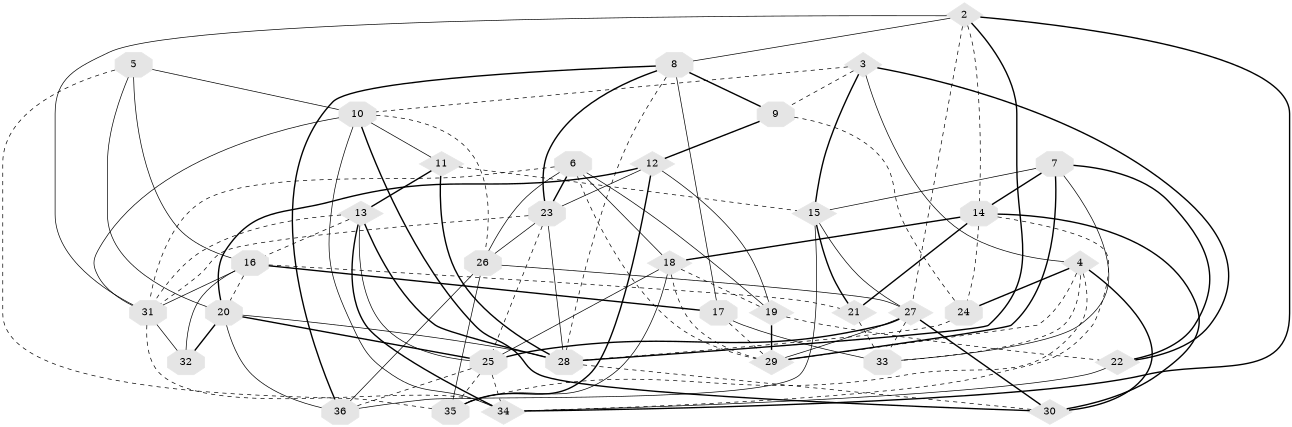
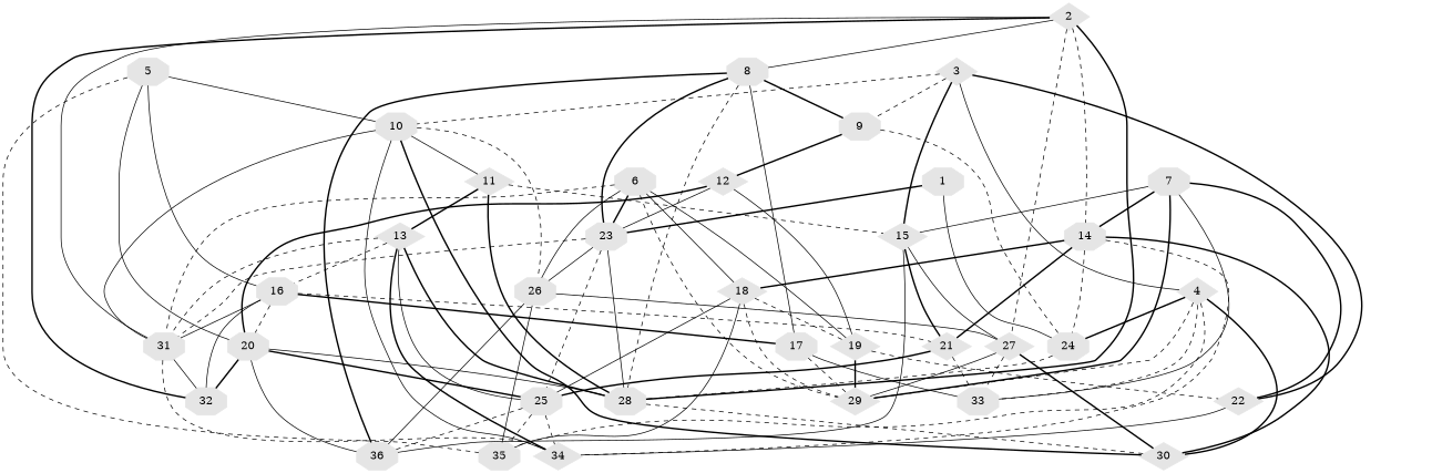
  graph {
    node [color=gray90 shape=octagon style=filled]
    edge [style=solid weight=1.0]
+   1
    23
    24
    21 [shape=diamond]
    33
    25
    28
    31
    26
    2 [shape=diamond]
    8
    14
    27 [shape=diamond]
    32
    9
    17
    36
    30 [shape=diamond]
    34 [shape=diamond]
    18 [shape=diamond]
    29 [shape=diamond]
    3 [shape=diamond]
    4 [shape=diamond]
    10
    15 [shape=diamond]
    22 [shape=diamond]
    35
    12 [shape=diamond]
    11 [shape=diamond]
    5
    16
    20
    6
    19 [shape=diamond]
    7
    13 [shape=diamond]
+   1 -- 23 [style=bold]
+   1 -- 24
    23 -- 25 [style=dashed]
    23 -- 28
    23 -- 31 [style=dashed]
    23 -- 26
    24 -- 28 [style=dashed weight=2.0]
    21 -- 33 [style=dashed weight=2.0]
-   27 -- 25 [style=bold]
+   21 -- 25 [style=bold]
    25 -- 36 [style=dashed]
    25 -- 34 [style=dashed]
    25 -- 35 [style=dashed]
    28 -- 30 [style=dashed]
    31 -- 32
    31 -- 34 [style=dashed]
    26 -- 27
    26 -- 36
    26 -- 35
    2 -- 28 [style=bold]
    2 -- 31
    2 -- 8
    2 -- 14 [style=dashed]
    2 -- 27 [style=dashed]
-   2 -- 34 [style=bold]
+   2 -- 32 [style=bold]
    8 -- 23 [style=bold]
    8 -- 28 [style=dashed]
    8 -- 9 [style=bold]
    8 -- 17
    8 -- 36 [style=bold]
    14 -- 24 [style=dashed]
    14 -- 21 [style=bold weight=2.0]
    14 -- 30 [style=bold]
    14 -- 34 [style=dashed]
    14 -- 18 [style=bold]
    27 -- 33 [style=dashed]
    27 -- 30 [style=bold weight=2.0]
    27 -- 29 [weight=2.0]
    9 -- 24 [style=dashed]
    9 -- 12 [style=bold]
    17 -- 33
    17 -- 29 [style=dashed]
    18 -- 25
    18 -- 29 [style=dashed]
    18 -- 35
    18 -- 19 [style=dashed weight=2.0]
    3 -- 9 [style=dashed]
    3 -- 4
    3 -- 10 [style=dashed]
    3 -- 15 [style=bold]
    3 -- 22 [style=bold weight=2.0]
    4 -- 24 [style=bold]
    4 -- 33 [style=dashed]
    4 -- 30 [style=bold]
    4 -- 29 [style=dashed]
    4 -- 35 [style=dashed]
    10 -- 31
    10 -- 26 [style=dashed]
    10 -- 30 [style=bold]
    10 -- 34 [weight=3.0]
    10 -- 11 [weight=2.0]
    15 -- 21 [style=bold]
    15 -- 27
    15 -- 36
    22 -- 34
    12 -- 23
-   12 -- 35 [style=bold]
    12 -- 20 [style=bold weight=2.0]
    12 -- 19
    11 -- 28 [style=bold weight=2.0]
    11 -- 15 [style=dashed]
    11 -- 13 [style=bold]
    5 -- 10
    5 -- 35 [style=dashed]
    5 -- 16
    5 -- 20
    16 -- 21 [style=dashed weight=2.0]
    16 -- 31
    16 -- 32
    16 -- 17 [style=bold]
    16 -- 20 [style=dashed]
    20 -- 25 [style=bold]
    20 -- 28
    20 -- 32 [style=bold]
    20 -- 36
    6 -- 23 [style=bold]
    6 -- 31 [style=dashed weight=2.0]
    6 -- 26
    6 -- 18
    6 -- 29 [style=dashed weight=2.0]
    6 -- 19
    19 -- 29 [style=bold]
    19 -- 22 [style=dashed]
    7 -- 33
    7 -- 14 [style=bold]
    7 -- 29 [style=bold weight=2.0]
    7 -- 15
    7 -- 22 [style=bold]
    13 -- 25
    13 -- 28 [style=bold]
    13 -- 31 [style=dashed]
    13 -- 34 [style=bold]
    13 -- 16 [style=dashed]
  }
